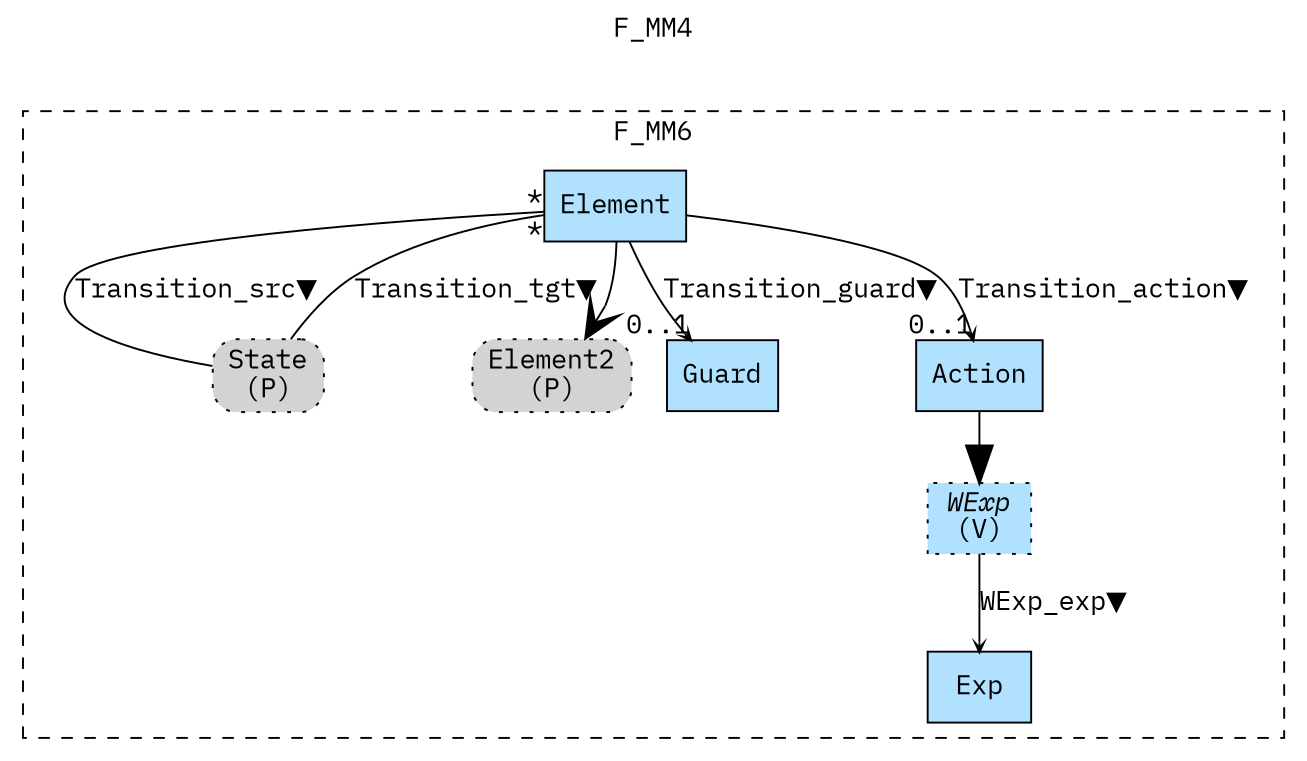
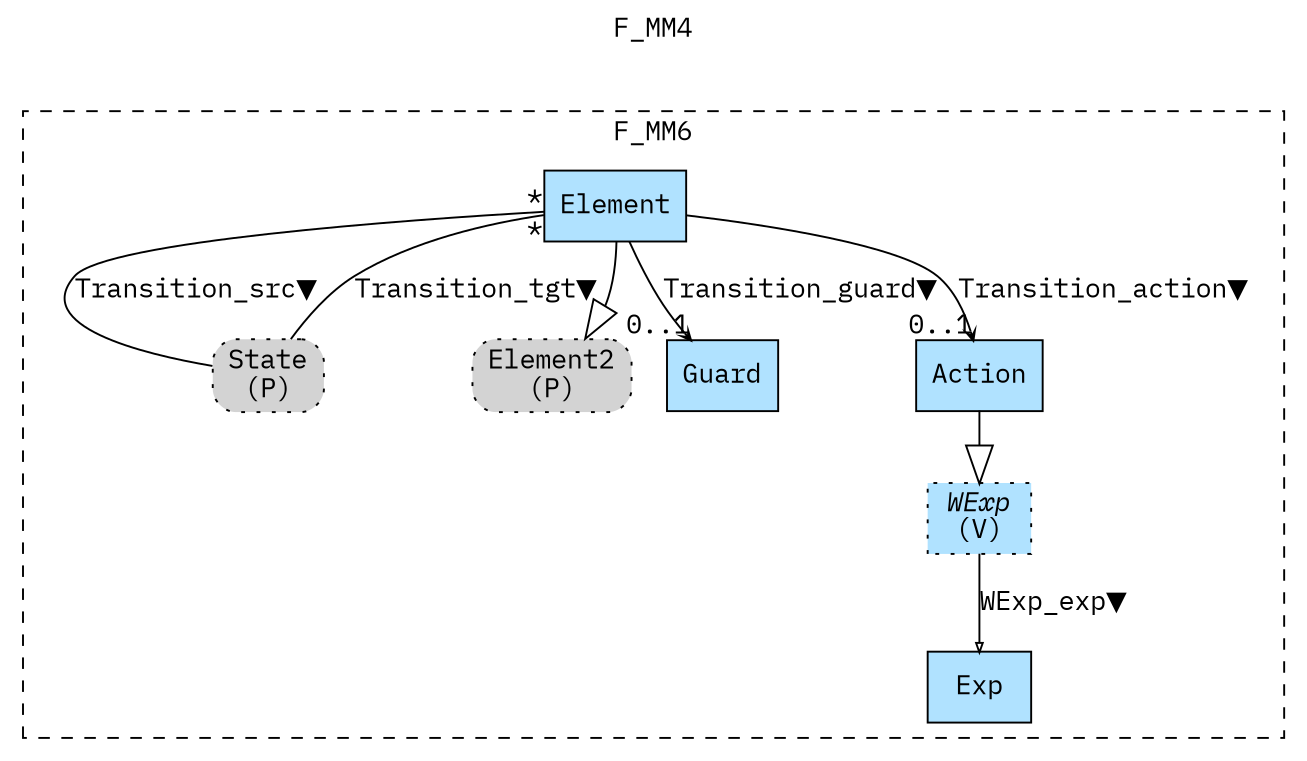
  digraph {
    fontname="IBM Plex Mono"
    label=F_MM4
    labelfontsize=12
    labelloc=tl
    node [fillcolor=lightskyblue1 fontname="IBM Plex Mono" shape=record style=filled]
    edge [fontname="IBM Plex Mono" arrowhead=vee arrowsize=.5]
    n1 [fillcolor=lightgray label=<State<br/>(P)> shape=box style="rounded,filled,dotted"]
    n2 [label=Element]
    n3 [fillcolor=lightgray label=<Element2<br/>(P)> shape=box style="rounded,filled,dotted"]
    n4 [label=Guard]
    n5 [label=Action]
    n6 [label=Exp]
    n7 [label=<{<I>WExp</I><br/>(V)}> style="filled,dotted"]
    subgraph cluster_1 {
      label=F_MM6
      style=dashed
      n1
      n2
      n3
      n4
      n5
      n6
      n7
    }
    n2 -> n1 [dir=none label="Transition_src▼" taillabel="*" arrowhead="" arrowsize=""]
    n2 -> n1 [dir=none label="Transition_tgt▼" taillabel="*" arrowhead="" arrowsize=""]
-   n2 -> n3 [arrowsize=2.0]
+   n2 -> n3 [arrowhead=onormal arrowsize=2.0]
    n2 -> n4 [headlabel="0..1" label="Transition_guard▼"]
    n2 -> n5 [headlabel="0..1" label="Transition_action▼"]
-   n5 -> n7 [arrowhead=normal arrowsize=2.0]
-   n7 -> n6 [label="WExp_exp▼"]
+   n5 -> n7 [arrowhead=onormal arrowsize=2.0]
+   n7 -> n6 [arrowhead=onormal label="WExp_exp▼"]
  }
